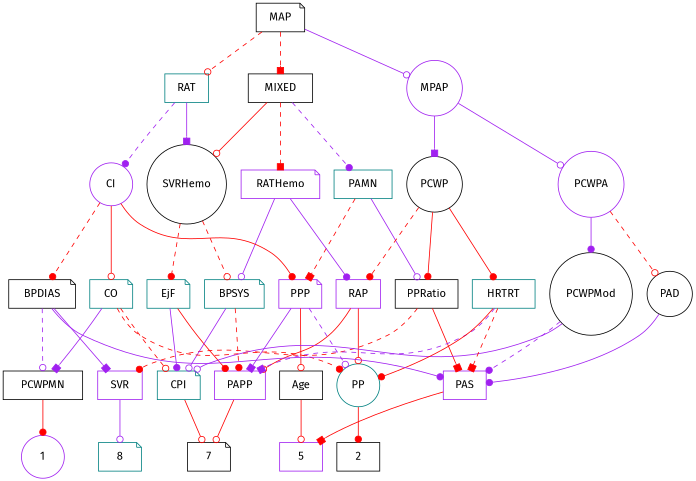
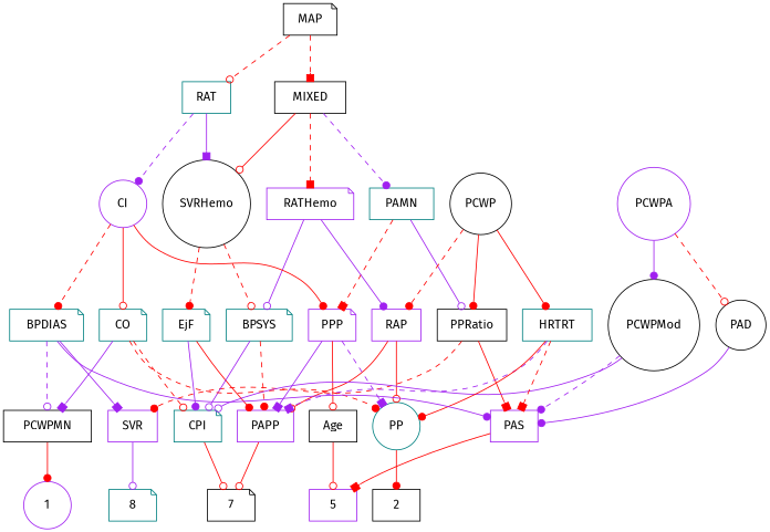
  strict digraph {
    fontname="Fira Sans"
    node [color=purple fontname="Fira Sans" shape=box]
    edge [arrowhead=dot color=red fontname="Fira Sans" style=solid]
    1 [height=0.5 shape=circle width=0.75]
    2 [color=black height=0.5 width=0.75]
    n3 [color=black height=0.5 label=7 shape=note width=0.75]
    n4 [color=teal height=0.5 label=8 shape=note width=0.75]
    5 [height=0.5 width=0.75]
    Age [color=black height=0.5 width=0.75]
    EjF [color=teal height=0.5 shape=note width=0.75]
    CPI [color=teal height=0.5 shape=note width=0.75]
    PAPP [height=0.5 width=0.88464]
    RAP [height=0.5 width=0.77632]
    PP [color=teal height=0.5 shape=circle width=0.75]
    MIXED [color=black height=0.5 width=1.1193]
    PAMN [color=teal height=0.5 width=1.011]
    RATHemo [height=0.5 shape=note width=1.3721]
    SVRHemo [color=black height=0.5 shape=circle width=1.3902]
    PPP [height=0.5 shape=note width=0.75]
    PPRatio [color=black height=0.5 width=1.1013]
    BPSYS [color=teal height=0.5 shape=note width=1.0471]
    PAS [height=0.5 width=0.75]
    SVR [height=0.5 width=0.77632]
-   MPAP [height=0.5 shape=circle width=0.97491]
    PCWPA [height=0.5 shape=circle width=1.1555]
    PCWP [color=black height=0.5 shape=circle width=0.97491]
    PAD [color=black height=0.5 shape=circle width=0.79437]
    PCWPMod [color=black height=0.5 shape=circle width=1.4443]
    HRTRT [color=teal height=0.5 width=1.1013]
    CO [color=teal height=0.5 shape=note width=0.75]
    PCWPMN [color=black height=0.5 width=1.3902]
    RAT [color=teal height=0.5 width=0.75827]
    CI [height=0.5 shape=circle width=0.75]
-   BPDIAS [color=black height=0.5 shape=note width=1.1735]
+   BPDIAS [color=teal height=0.5 shape=note width=1.1735]
    MAP [color=black height=0.5 shape=note width=0.84854]
    Age -> 5 [arrowhead=odot]
    EjF -> CPI [color=purple]
    EjF -> PAPP
    CPI -> n3 [arrowhead=odot]
    PAPP -> n3 [arrowhead=odot]
    RAP -> PAPP [arrowhead=odot]
    RAP -> PP [arrowhead=odot]
    PP -> 2
    MIXED -> PAMN [color=purple style=dashed]
    MIXED -> RATHemo [arrowhead=box style=dashed]
    MIXED -> SVRHemo [arrowhead=odot]
    PAMN -> PPP [arrowhead=box style=dashed]
    PAMN -> PPRatio [arrowhead=odot color=purple]
    RATHemo -> RAP [color=purple]
    RATHemo -> BPSYS [arrowhead=odot color=purple]
    SVRHemo -> EjF [style=dashed]
    SVRHemo -> BPSYS [arrowhead=odot style=dashed]
    PPP -> Age [arrowhead=odot]
    PPP -> PAPP [arrowhead=box color=purple]
-   PPP -> PP [arrowhead=odot color=purple style=dashed]
+   PPP -> PP [arrowhead=box color=purple style=dashed]
    PPRatio -> PAS [arrowhead=box]
    PPRatio -> SVR [style=dashed]
    BPSYS -> CPI [arrowhead=odot color=purple]
    BPSYS -> PAPP [style=dashed]
    PAS -> 5 [arrowhead=box]
    SVR -> n4 [arrowhead=odot color=purple]
-   MPAP -> PCWPA [arrowhead=odot color=purple]
-   MPAP -> PCWP [arrowhead=box color=purple]
    PCWPA -> PAD [arrowhead=odot style=dashed]
    PCWPA -> PCWPMod [color=purple]
    PCWP -> RAP [style=dashed]
    PCWP -> PPRatio
    PCWP -> HRTRT
    PAD -> PAS [color=purple]
    PCWPMod -> CPI [arrowhead=odot color=purple]
    PCWPMod -> PAS [color=purple style=dashed]
    HRTRT -> PAPP [arrowhead=box color=purple style=dashed]
    HRTRT -> PP
    HRTRT -> PAS [arrowhead=box style=dashed]
    CO -> CPI [arrowhead=odot style=dashed]
    CO -> PP [style=dashed]
    CO -> PCWPMN [arrowhead=box color=purple]
    PCWPMN -> 1
    RAT -> SVRHemo [arrowhead=box color=purple]
    RAT -> CI [color=purple style=dashed]
    CI -> PPP
    CI -> CO [arrowhead=odot]
    CI -> BPDIAS [style=dashed]
    BPDIAS -> PAS [color=purple]
    BPDIAS -> SVR [arrowhead=box color=purple]
    BPDIAS -> PCWPMN [arrowhead=odot color=purple style=dashed]
    MAP -> MIXED [arrowhead=box style=dashed]
-   MAP -> MPAP [arrowhead=odot color=purple]
    MAP -> RAT [arrowhead=odot style=dashed]
  }
